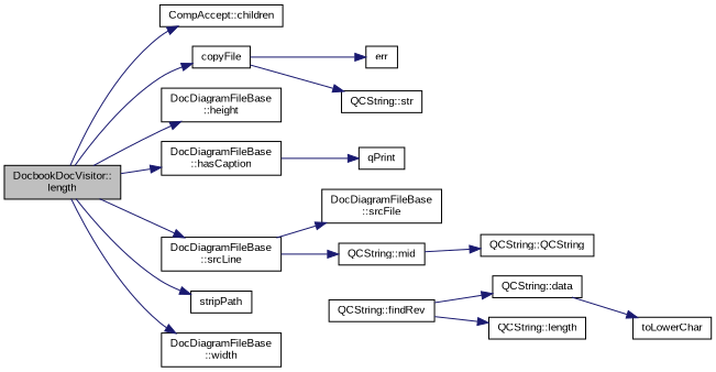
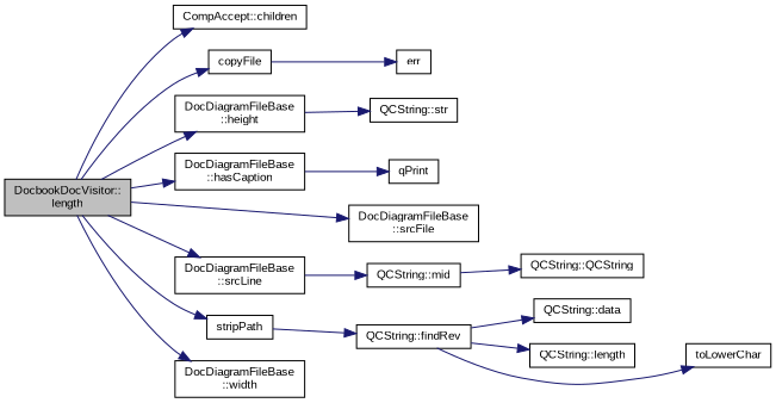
  digraph {
    fontname="Liberation Sans"
    rankdir=LR
    node [color=black fillcolor=white fontname="Liberation Sans" fontsize=10 shape=record style=filled]
    edge [color=midnightblue fontname="Liberation Sans" fontsize=10 labelfontname=Helvetica labelfontsize=10 style=solid]
    n1 [fillcolor=grey75 fontcolor=black height=0.2 label="DocbookDocVisitor::\llength" width=0.4]
    n2 [height=0.2 label="CompAccept::children" width=0.4]
    n3 [height=0.2 label=copyFile width=0.4]
    n4 [height=0.2 label="DocDiagramFileBase\l::hasCaption" width=0.4]
    n5 [height=0.2 label="DocDiagramFileBase\l::height" width=0.4]
    n6 [height=0.2 label="DocDiagramFileBase\l::srcFile" width=0.4]
    n7 [height=0.2 label="DocDiagramFileBase\l::srcLine" width=0.4]
    n8 [height=0.2 label=stripPath width=0.4]
    n9 [height=0.2 label="DocDiagramFileBase\l::width" width=0.4]
    n10 [height=0.2 label=err width=0.4]
    n11 [height=0.2 label="QCString::str" width=0.4]
    n12 [height=0.2 label=qPrint width=0.4]
    n13 [height=0.2 label="QCString::mid" width=0.4]
    n14 [height=0.2 label="QCString::findRev" width=0.4]
    n15 [height=0.2 label="QCString::data" width=0.4]
    n16 [height=0.2 label="QCString::length" width=0.4]
    n17 [height=0.2 label=toLowerChar width=0.4]
    n18 [height=0.2 label="QCString::QCString" width=0.4]
    n1 -> n2
    n1 -> n3
    n1 -> n4
    n1 -> n5
-   n7 -> n6
+   n1 -> n6
    n1 -> n7
    n1 -> n8
    n1 -> n9
    n3 -> n10
-   n3 -> n11
+   n5 -> n11
    n4 -> n12
    n7 -> n13
+   n8 -> n14
    n13 -> n18
    n14 -> n15
    n14 -> n16
-   n15 -> n17
+   n14 -> n17
  }
